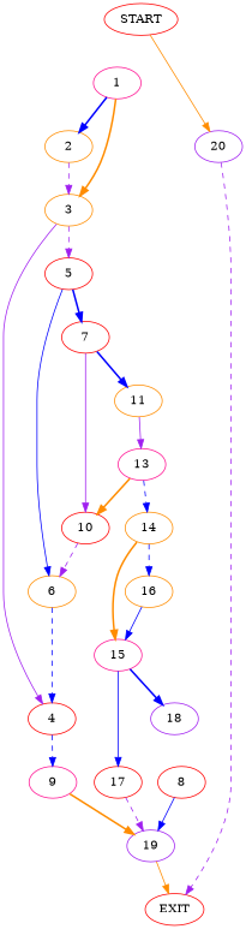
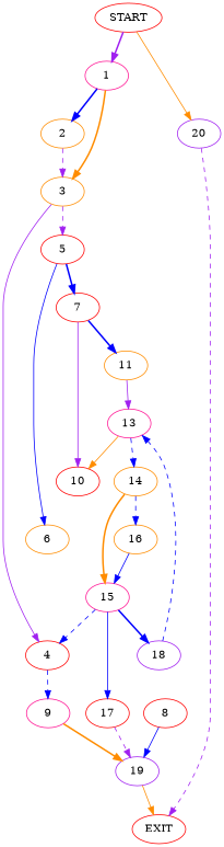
  digraph {
    node [color=red]
    edge [color=blue style=dashed]
    n1 [label=START]
    1 [color=deeppink]
    20 [color=purple]
    2 [color=darkorange]
    3 [color=darkorange]
    n6 [label=EXIT]
    4
    5
    9 [color=deeppink]
    6 [color=darkorange]
    7
    19 [color=purple]
    8
    10
    11 [color=darkorange]
    13 [color=deeppink]
    14 [color=darkorange]
    15 [color=deeppink]
    16 [color=darkorange]
    17
    18 [color=purple]
+   n1 -> 1 [color=purple style=bold]
    n1 -> 20 [color=darkorange style=solid]
    1 -> 2 [style=bold]
    1 -> 3 [color=darkorange style=bold]
    20 -> n6 [color=purple]
    2 -> 3 [color=purple]
    3 -> 4 [color=purple style=solid]
    3 -> 5 [color=purple]
    4 -> 9
    5 -> 6 [style=solid]
    5 -> 7 [style=bold]
    9 -> 19 [color=darkorange style=bold]
-   6 -> 4
+   15 -> 4
    7 -> 10 [color=purple style=solid]
    7 -> 11 [style=bold]
    19 -> n6 [color=darkorange style=solid]
    8 -> 19 [style=solid]
-   10 -> 6 [color=purple]
    11 -> 13 [color=purple style=solid]
-   13 -> 10 [color=darkorange style=bold]
+   13 -> 10 [color=darkorange style=solid]
    13 -> 14
    14 -> 15 [color=darkorange style=bold]
    14 -> 16
    15 -> 17 [style=solid]
    15 -> 18 [style=bold]
    16 -> 15 [style=solid]
    17 -> 19 [color=purple]
+   18 -> 13
  }
